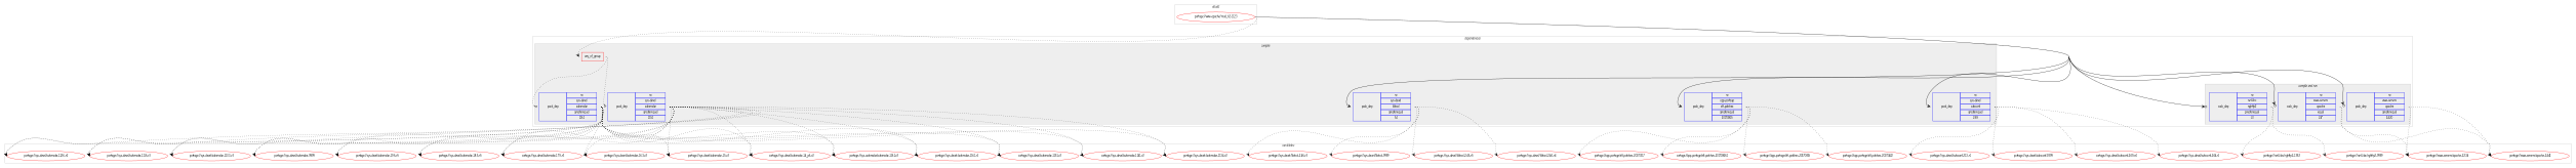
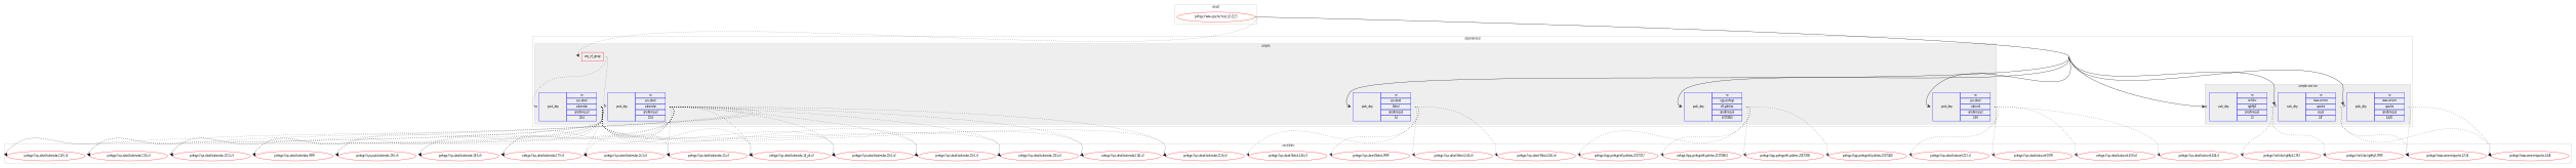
  digraph {
    compound=true
    concentrate=true
    fontname="Comic Neue"
    fontsize=10
    newrank=true
    rankdir=TB
    ranksep=1.5
    node [color=red fontname="Comic Neue" fontsize=10]
    edge [arrowhead=vee fontname="Comic Neue" headport=w style=dotted tailport=e weight=100]
    n1 [label="portage://www-apache/mod_h2-1.12.3" width=4]
    n2 [color=blue label=<<TABLE BORDER="0" CELLBORDER="1" CELLSPACING="0" CELLPADDING="4" WIDTH="220"><TR><TD ROWSPAN="6" CELLPADDING="30">pack_dep</TD></TR><TR><TD WIDTH="110">no</TD></TR><TR><TD>sys-devel</TD></TR><TR><TD>automake</TD></TR><TR><TD>greaterequal</TD></TR><TR><TD>1.16.1</TD></TR></TABLE>> shape=none]
    n3 [color=blue label=<<TABLE BORDER="0" CELLBORDER="1" CELLSPACING="0" CELLPADDING="4" WIDTH="220"><TR><TD ROWSPAN="6" CELLPADDING="30">pack_dep</TD></TR><TR><TD WIDTH="110">no</TD></TR><TR><TD>sys-devel</TD></TR><TR><TD>automake</TD></TR><TR><TD>greaterequal</TD></TR><TR><TD>1.15.1</TD></TR></TABLE>> shape=none]
    n4 [label=<<TABLE BORDER="0" CELLBORDER="1" CELLSPACING="0" CELLPADDING="4"><TR><TD CELLPADDING="10">any_of_group</TD></TR></TABLE>> shape=none]
    n5 [color=blue label=<<TABLE BORDER="0" CELLBORDER="1" CELLSPACING="0" CELLPADDING="4" WIDTH="220"><TR><TD ROWSPAN="6" CELLPADDING="30">pack_dep</TD></TR><TR><TD WIDTH="110">no</TD></TR><TR><TD>app-portage</TD></TR><TR><TD>elt-patches</TD></TR><TR><TD>greaterequal</TD></TR><TR><TD>20170815</TD></TR></TABLE>> shape=none]
    n6 [color=blue label=<<TABLE BORDER="0" CELLBORDER="1" CELLSPACING="0" CELLPADDING="4" WIDTH="220"><TR><TD ROWSPAN="6" CELLPADDING="30">pack_dep</TD></TR><TR><TD WIDTH="110">no</TD></TR><TR><TD>sys-devel</TD></TR><TR><TD>autoconf</TD></TR><TR><TD>greaterequal</TD></TR><TR><TD>2.69</TD></TR></TABLE>> shape=none]
    n7 [color=blue label=<<TABLE BORDER="0" CELLBORDER="1" CELLSPACING="0" CELLPADDING="4" WIDTH="220"><TR><TD ROWSPAN="6" CELLPADDING="30">pack_dep</TD></TR><TR><TD WIDTH="110">no</TD></TR><TR><TD>sys-devel</TD></TR><TR><TD>libtool</TD></TR><TR><TD>greaterequal</TD></TR><TR><TD>2.4</TD></TR></TABLE>> shape=none]
    n8 [color=blue label=<<TABLE BORDER="0" CELLBORDER="1" CELLSPACING="0" CELLPADDING="4" WIDTH="220"><TR><TD ROWSPAN="6" CELLPADDING="30">pack_dep</TD></TR><TR><TD WIDTH="110">no</TD></TR><TR><TD>net-libs</TD></TR><TR><TD>nghttp2</TD></TR><TR><TD>greaterequal</TD></TR><TR><TD>1.0</TD></TR></TABLE>> shape=none]
    n9 [color=blue label=<<TABLE BORDER="0" CELLBORDER="1" CELLSPACING="0" CELLPADDING="4" WIDTH="220"><TR><TD ROWSPAN="6" CELLPADDING="30">pack_dep</TD></TR><TR><TD WIDTH="110">no</TD></TR><TR><TD>www-servers</TD></TR><TR><TD>apache</TD></TR><TR><TD>equal</TD></TR><TR><TD>2.4*</TD></TR></TABLE>> shape=none]
    n10 [color=blue label=<<TABLE BORDER="0" CELLBORDER="1" CELLSPACING="0" CELLPADDING="4" WIDTH="220"><TR><TD ROWSPAN="6" CELLPADDING="30">pack_dep</TD></TR><TR><TD WIDTH="110">no</TD></TR><TR><TD>www-servers</TD></TR><TR><TD>apache</TD></TR><TR><TD>greaterequal</TD></TR><TR><TD>2.4.20</TD></TR></TABLE>> shape=none]
    n11 [label="portage://sys-devel/automake-1.10.3-r3" width=4]
    n12 [label="portage://sys-devel/automake-1.11.6-r3" width=4]
    n13 [label="portage://sys-devel/automake-1.12.6-r2" width=4]
    n14 [label="portage://sys-devel/automake-1.13.4-r2" width=4]
    n15 [label="portage://sys-devel/automake-1.14.1-r2" width=4]
    n16 [label="portage://sys-devel/automake-1.15.1-r2" width=4]
    n17 [label="portage://sys-devel/automake-1.16.1-r1" width=4]
-   n18 [label="portage://sys-automake/automake-1.16.1-r2" width=4]
+   n18 [label="portage://sys-devel/automake-1.16.1-r2" width=4]
    n19 [label="portage://sys-devel/automake-1.4_p6-r2" width=4]
    n20 [label="portage://sys-devel/automake-1.5-r2" width=4]
    n21 [label="portage://sys-devel/automake-1.6.3-r2" width=4]
    n22 [label="portage://sys-devel/automake-1.7.9-r3" width=4]
    n23 [label="portage://sys-devel/automake-1.8.5-r5" width=4]
-   n24 [label="portage://sys-devel/automake-1.9.6-r5" width=4]
+   n24 [label="portage://sys-pack/automake-1.9.6-r5" width=4]
    n25 [label="portage://sys-devel/automake-9999" width=4]
    n26 [label="portage://app-portage/elt-patches-20170317" width=4]
    n27 [label="portage://app-portage/elt-patches-20170422" width=4]
    n28 [label="portage://app-portage/elt-patches-20170815" width=4]
    n29 [label="portage://app-portage/elt-patches-20170826.1" width=4]
    n30 [label="portage://sys-devel/autoconf-2.13-r1" width=4]
    n31 [label="portage://sys-devel/autoconf-2.64-r1" width=4]
    n32 [label="portage://sys-devel/autoconf-2.69-r4" width=4]
    n33 [label="portage://sys-devel/autoconf-9399" width=4]
    n34 [label="portage://sys-devel/libtool-2.4.6-r3" width=4]
    n35 [label="portage://sys-devel/libtool-2.4.6-r4" width=4]
    n36 [label="portage://sys-devel/libtool-2.4.6-r5" width=4]
    n37 [label="portage://sys-devel/libtool-9999" width=4]
    n38 [label="portage://net-libs/nghttp2-1.39.2" width=4]
    n39 [label="portage://net-libs/nghttp2-9999" width=4]
    n40 [label="portage://www-servers/apache-2.2.34" width=4]
    n41 [label="portage://www-servers/apache-2.4.41" width=4]
    subgraph cluster_1 {
      color=gray
      label=<<i>ebuild</i>>
      rank=same
      n1
    }
    subgraph cluster_2 {
      color=gray
      label=<<i>dependencies</i>>
      subgraph cluster_3 {
        color=gray
        fillcolor="#eeeeee"
        label=<<i>compile</i>>
        style=filled
        subgraph sub_4 {
          color=gray
          fillcolor="#eeeeee"
          label=<<i>compile</i>>
          style=filled
          n4
          subgraph sub_5 {
            color=gray
            fillcolor="#eeeeee"
            label=<<i>compile</i>>
            style=filled
            n2
          }
          subgraph sub_6 {
            color=gray
            fillcolor="#eeeeee"
            label=<<i>compile</i>>
            style=filled
            n3
          }
        }
        subgraph sub_7 {
          color=gray
          fillcolor="#eeeeee"
          label=<<i>compile</i>>
          style=filled
          n5
        }
        subgraph sub_8 {
          color=gray
          fillcolor="#eeeeee"
          label=<<i>compile</i>>
          style=filled
          n6
        }
        subgraph sub_9 {
          color=gray
          fillcolor="#eeeeee"
          label=<<i>compile</i>>
          style=filled
          n7
        }
      }
      subgraph cluster_10 {
        color=gray
        fillcolor="#eeeeee"
        label=<<i>compile and run</i>>
        style=filled
        subgraph sub_11 {
          color=gray
          fillcolor="#eeeeee"
          label=<<i>compile and run</i>>
          style=filled
          n8
        }
        subgraph sub_12 {
          color=gray
          fillcolor="#eeeeee"
          label=<<i>compile and run</i>>
          style=filled
          n9
        }
        subgraph sub_13 {
          color=gray
          fillcolor="#eeeeee"
          label=<<i>compile and run</i>>
          style=filled
          n10
        }
      }
      subgraph cluster_14 {
        color=gray
        fillcolor="#eeeeee"
        label=<<i>run</i>>
        style=filled
      }
    }
    subgraph cluster_15 {
      color=gray
      label=<<i>candidates</i>>
      rank=same
      subgraph sub_16 {
        color=black
        label=<<i>candidates</i>>
        nodesep=1
        rank=same
        n11
        n12
        n13
        n14
        n15
        n16
        n17
        n18
        n19
        n20
        n21
        n22
        n23
        n24
        n25
      }
      subgraph sub_17 {
        color=black
        label=<<i>candidates</i>>
        nodesep=1
        rank=same
        n11
        n12
        n13
        n14
        n15
        n16
        n17
        n18
        n19
        n20
        n21
        n22
        n23
        n24
        n25
      }
      subgraph sub_18 {
        color=black
        label=<<i>candidates</i>>
        nodesep=1
        rank=same
        n26
        n27
        n28
        n29
      }
      subgraph sub_19 {
        color=black
        label=<<i>candidates</i>>
        nodesep=1
        rank=same
        n30
        n31
        n32
        n33
      }
      subgraph sub_20 {
        color=black
        label=<<i>candidates</i>>
        nodesep=1
        rank=same
        n34
        n35
        n36
        n37
      }
      subgraph sub_21 {
        color=black
        label=<<i>candidates</i>>
        nodesep=1
        rank=same
        n38
        n39
      }
      subgraph sub_22 {
        color=black
        label=<<i>candidates</i>>
        nodesep=1
        rank=same
        n40
        n41
      }
      subgraph sub_23 {
        color=black
        label=<<i>candidates</i>>
        nodesep=1
        rank=same
        n40
        n41
      }
    }
    n1 -> n4 [weight=20]
    n1 -> n5 [style=solid weight=20]
    n1 -> n6 [style=solid weight=20]
    n1 -> n7 [style=solid weight=20]
    n1 -> n8 [arrowhead=odotvee style=solid weight=20]
    n1 -> n9 [arrowhead=odotvee style=solid weight=20]
    n1 -> n10 [arrowhead=odotvee style=solid weight=20]
    n2 -> n11
    n2 -> n12
    n2 -> n13
    n2 -> n14
    n2 -> n15
    n2 -> n16
    n2 -> n17
    n2 -> n18
    n2 -> n19
    n2 -> n20
    n2 -> n21
    n2 -> n22
    n2 -> n23
    n2 -> n24
    n2 -> n25
    n3 -> n11
    n3 -> n12
    n3 -> n13
    n3 -> n14
    n3 -> n15
    n3 -> n16
    n3 -> n17
    n3 -> n18
    n3 -> n19
    n3 -> n20
    n3 -> n21
    n3 -> n22
    n3 -> n23
    n3 -> n24
    n3 -> n25
    n4 -> n2 [arrowhead=oinv weight=20]
    n4 -> n3 [arrowhead=oinv weight=20]
    n5 -> n26
    n5 -> n27
    n5 -> n28
    n5 -> n29
    n6 -> n30
    n6 -> n31
    n6 -> n32
    n6 -> n33
    n7 -> n34
    n7 -> n35
    n7 -> n36
    n7 -> n37
    n8 -> n38
    n8 -> n39
    n9 -> n40
    n9 -> n41
    n10 -> n40
    n10 -> n41
  }
